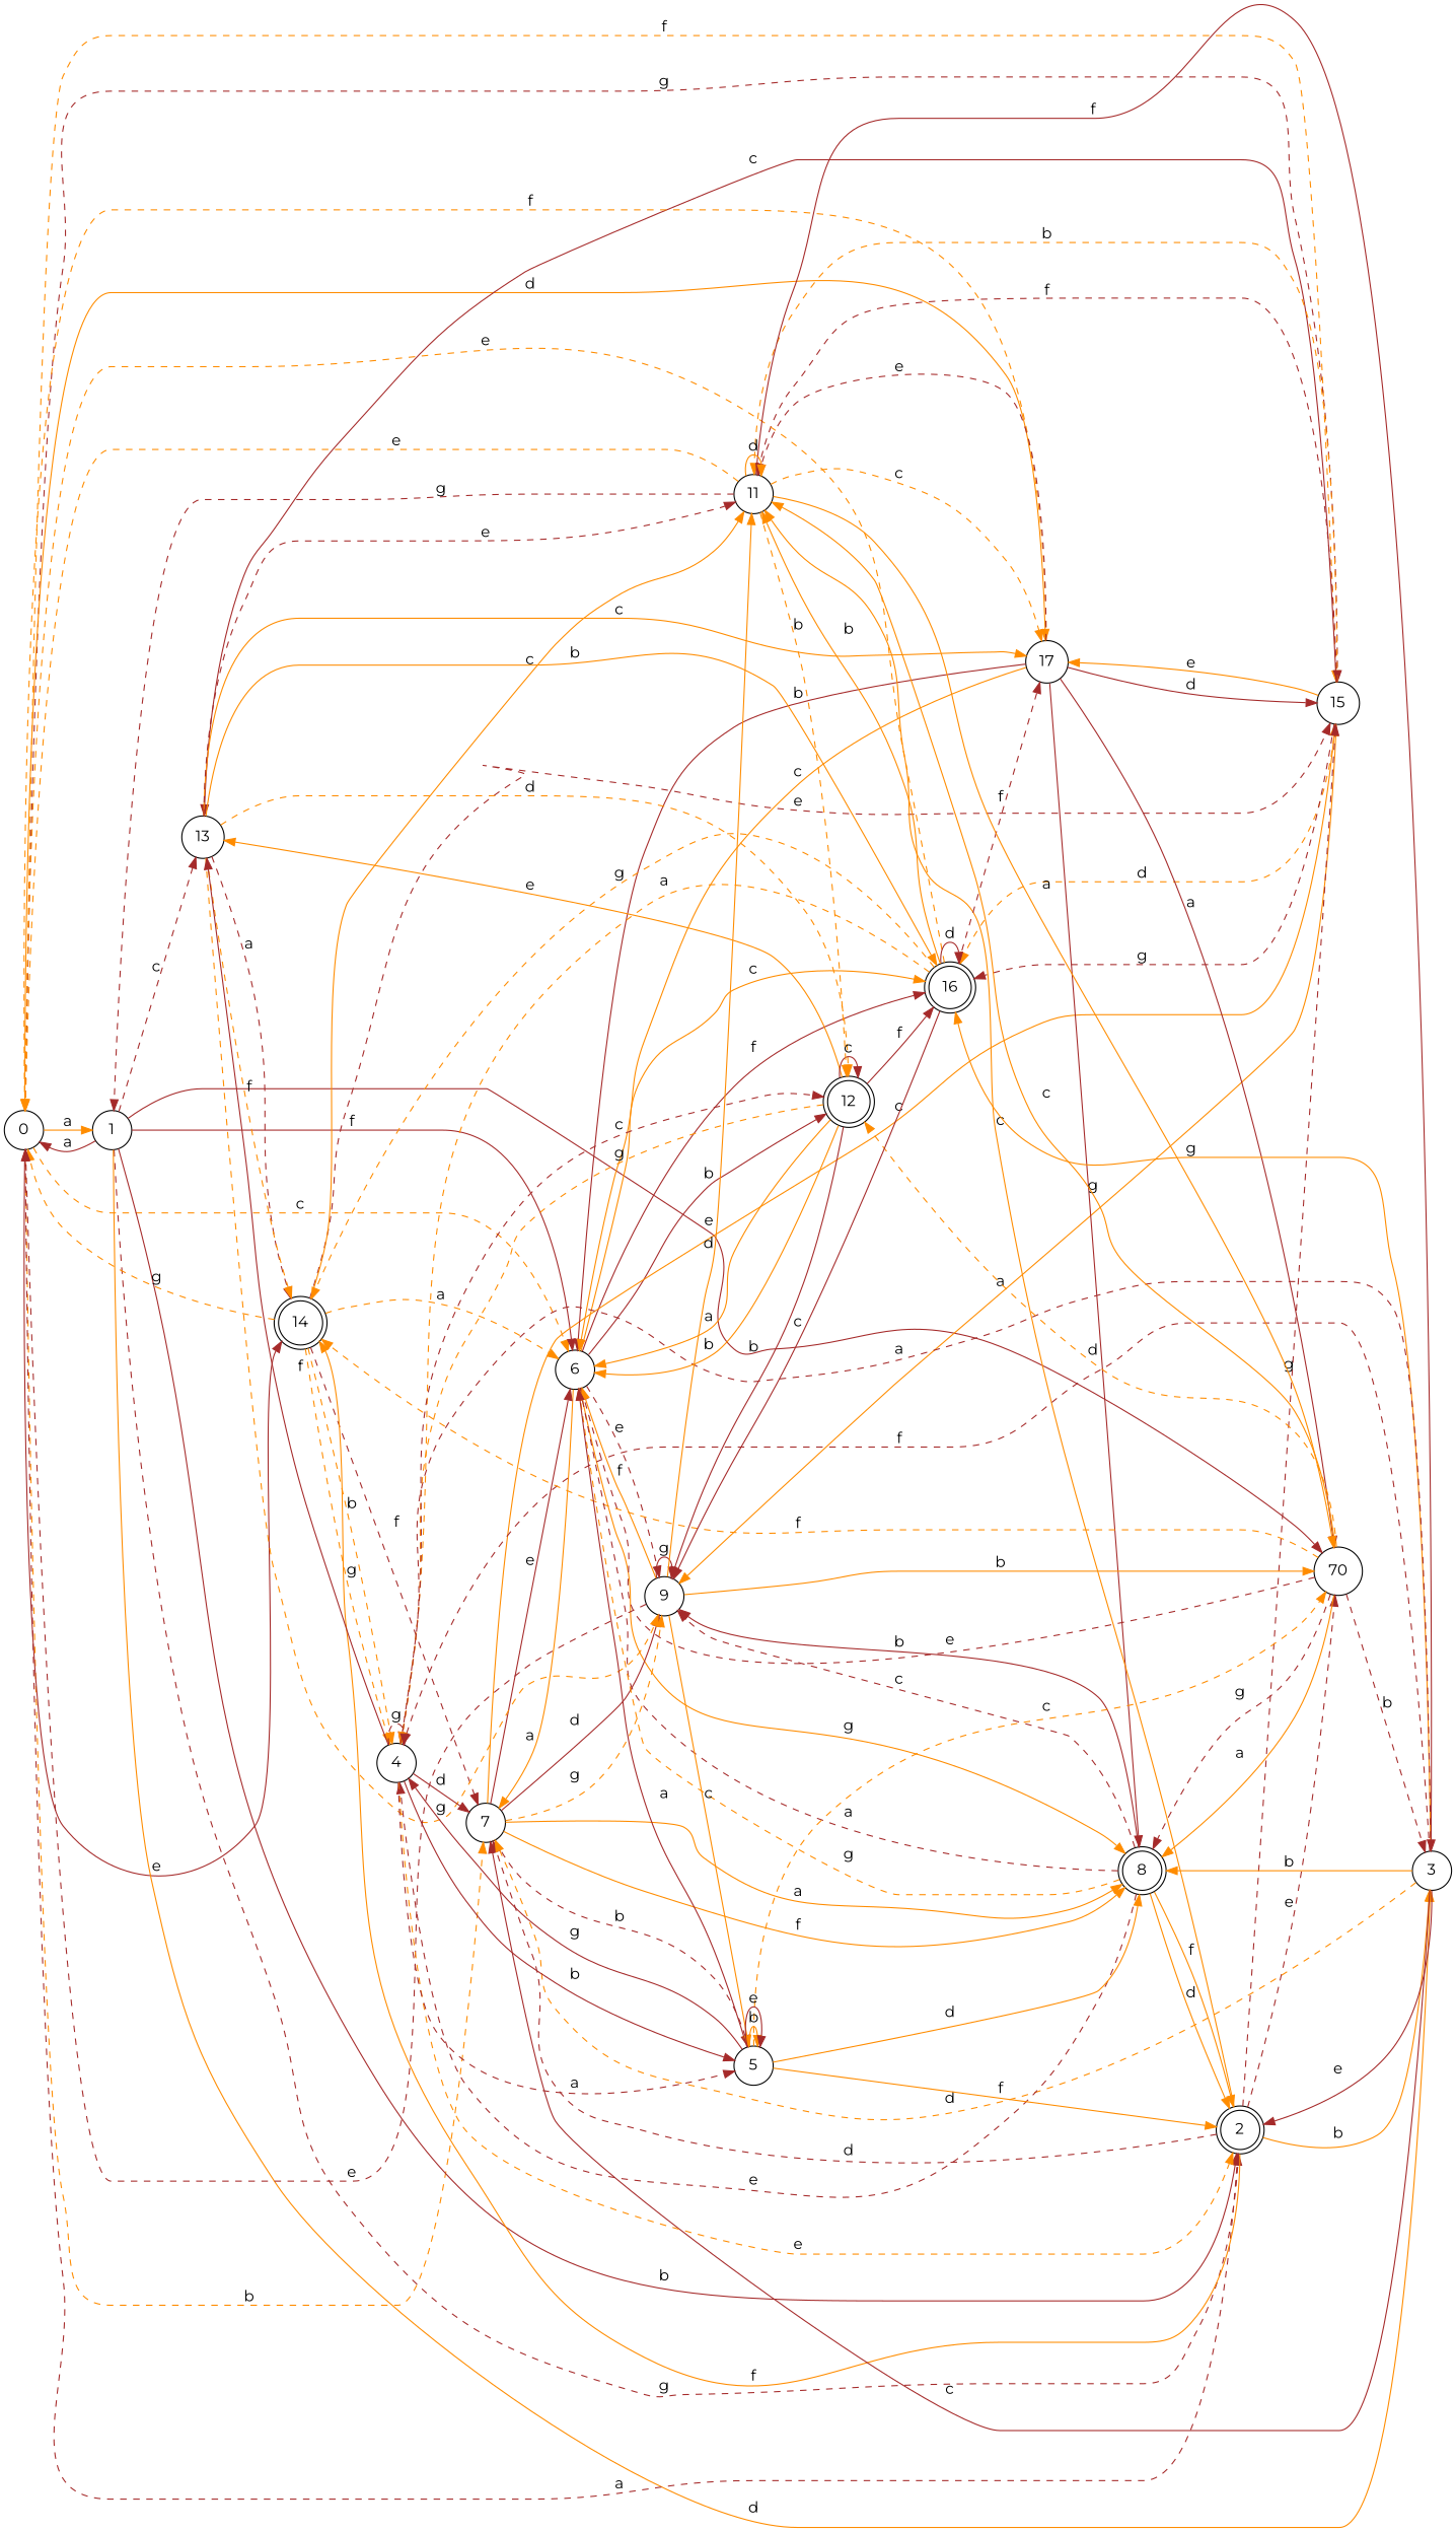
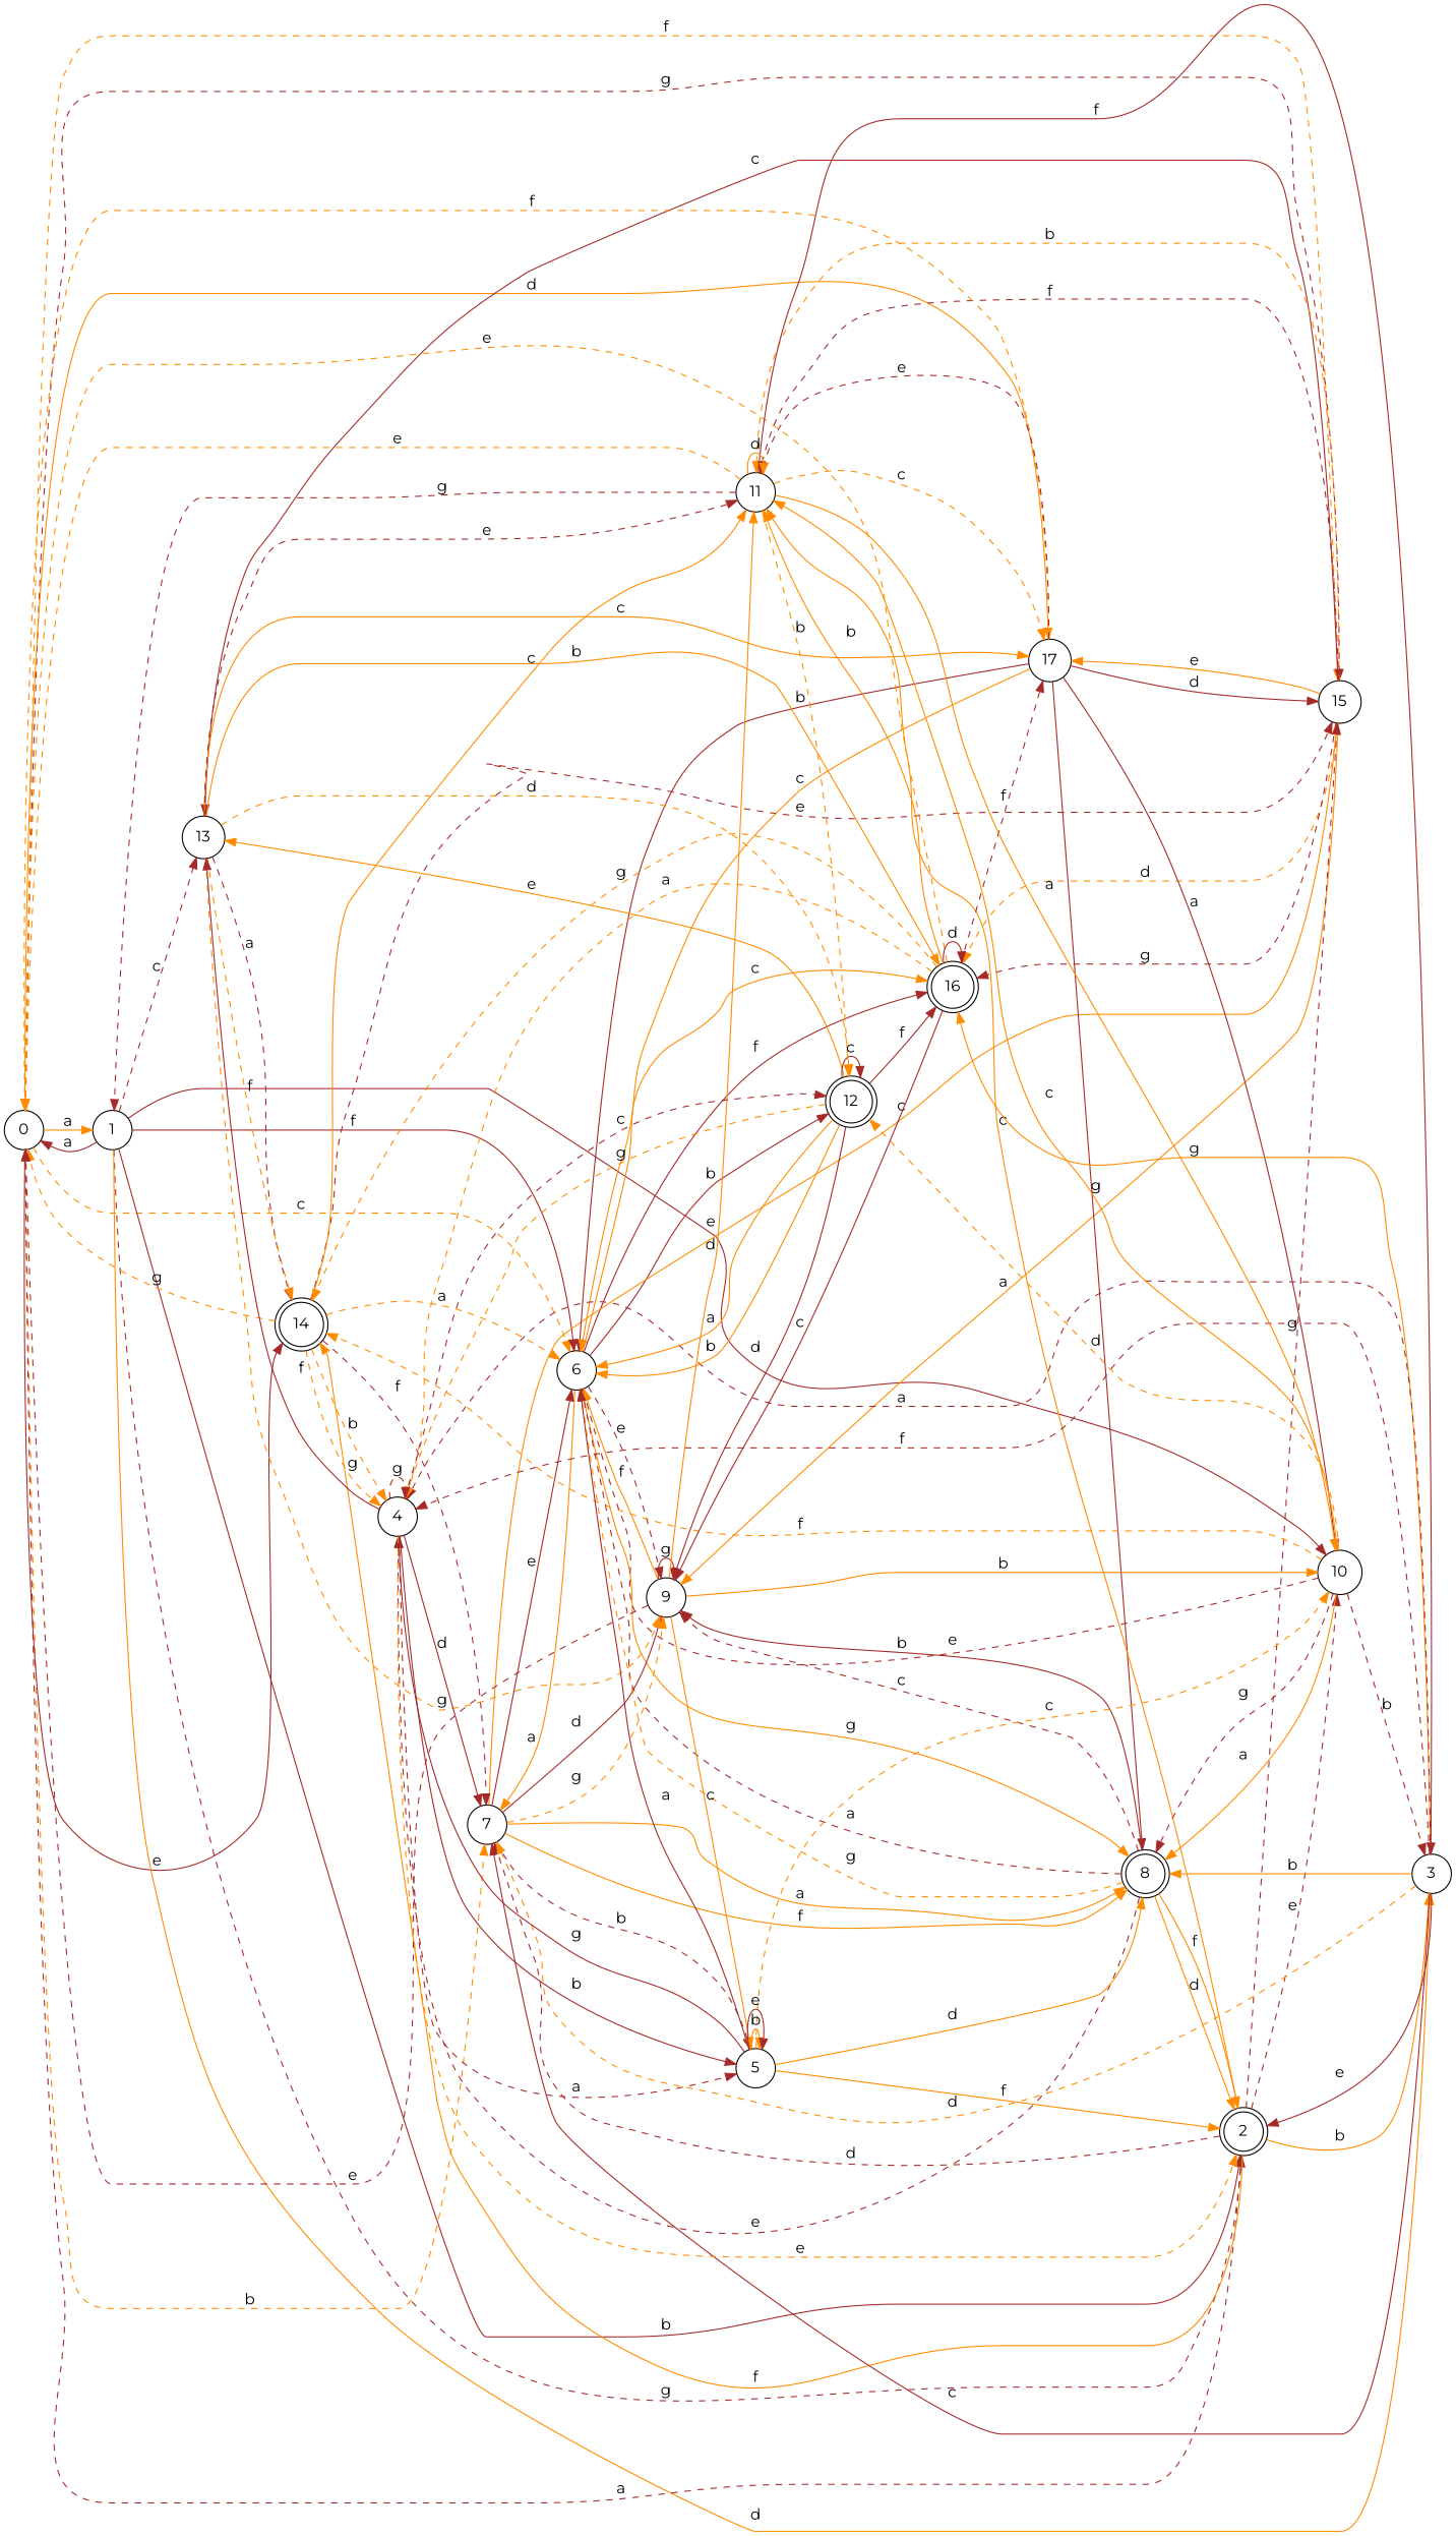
  digraph {
    fontname=Montserrat
    rankdir=LR
    node [color=black fillcolor=white fontname=Montserrat shape=circle style=filled]
    edge [color=darkorange fontname=Montserrat style=solid]
    n1 [label=0]
    n2 [label=1]
    n3 [label=6]
    n4 [label=7]
    n5 [label=14 shape=doublecircle style="rounded,filled"]
    n6 [label=15]
    n7 [label=17]
    n8 [label=2 shape=doublecircle style="rounded,filled"]
    n9 [label=3]
-   n10 [label=70]
+   n10 [label=10]
    n11 [label=13]
    n12 [label=8 shape=doublecircle style="rounded,filled"]
    n13 [label=16 shape=doublecircle style="rounded,filled"]
    n14 [label=12 shape=doublecircle style="rounded,filled"]
    n15 [label=9]
    n16 [label=5]
    n17 [label=11]
    n18 [label=4]
    n1 -> n2 [label=a]
    n1 -> n3 [label=c style=dashed]
    n1 -> n4 [label=b style=dashed]
    n1 -> n5 [color=brown label=e]
    n1 -> n6 [label=f style=dashed]
    n1 -> n6 [color=brown label=g style=dashed]
    n1 -> n7 [label=d]
    n2 -> n1 [color=brown label=a]
    n2 -> n3 [color=brown label=f]
    n2 -> n8 [color=brown label=b]
    n2 -> n8 [color=brown label=g style=dashed]
    n2 -> n9 [label=d]
    n2 -> n10 [color=brown label=e]
    n2 -> n11 [color=brown label=c style=dashed]
    n3 -> n4 [label=a]
    n3 -> n12 [label=g]
    n3 -> n13 [label=c]
    n3 -> n13 [color=brown label=f]
    n3 -> n14 [color=brown label=b]
    n3 -> n15 [color=brown label=e style=dashed]
    n4 -> n3 [color=brown label=e]
    n4 -> n6 [label=c]
    n4 -> n12 [label=a]
    n4 -> n12 [label=f]
    n4 -> n15 [color=brown label=d]
    n4 -> n15 [label=g style=dashed]
    n4 -> n16 [color=brown label=b style=dashed]
    n5 -> n1 [label=g style=dashed]
    n5 -> n3 [label=a style=dashed]
    n5 -> n4 [color=brown label=f style=dashed]
    n5 -> n6 [color=brown label=e style=dashed]
    n5 -> n17 [label=c]
    n5 -> n18 [label=b style=dashed]
    n5 -> n18 [label=g style=dashed]
    n6 -> n7 [label=e]
    n6 -> n11 [color=brown label=c]
    n6 -> n13 [label=d style=dashed]
    n6 -> n13 [color=brown label=g style=dashed]
    n6 -> n15 [label=a]
    n6 -> n17 [label=b style=dashed]
    n6 -> n17 [color=brown label=f style=dashed]
    n7 -> n1 [label=f style=dashed]
    n7 -> n3 [color=brown label=b]
    n7 -> n3 [label=c]
    n7 -> n6 [color=brown label=d]
    n7 -> n10 [color=brown label=a]
    n7 -> n12 [color=brown label=g]
    n7 -> n17 [color=brown label=e style=dashed]
    n8 -> n1 [color=brown label=a style=dashed]
    n8 -> n4 [color=brown label=d style=dashed]
    n8 -> n5 [label=f]
    n8 -> n6 [color=brown label=g style=dashed]
    n8 -> n9 [label=b]
    n8 -> n10 [color=brown label=e style=dashed]
    n8 -> n17 [label=c]
    n9 -> n4 [color=brown label=c]
    n9 -> n4 [label=d style=dashed]
    n9 -> n8 [color=brown label=e]
    n9 -> n12 [label=b]
    n9 -> n13 [label=g]
    n9 -> n18 [color=brown label=a style=dashed]
    n9 -> n18 [color=brown label=f style=dashed]
    n10 -> n3 [color=brown label=e style=dashed]
    n10 -> n5 [label=f style=dashed]
    n10 -> n9 [color=brown label=b style=dashed]
    n10 -> n12 [label=a]
    n10 -> n12 [color=brown label=g style=dashed]
    n10 -> n14 [label=d style=dashed]
    n10 -> n17 [label=c]
    n11 -> n5 [color=brown label=a style=dashed]
    n11 -> n5 [label=f style=dashed]
    n11 -> n7 [label=c]
    n11 -> n13 [label=b]
    n11 -> n14 [label=d style=dashed]
    n11 -> n15 [label=g style=dashed]
    n11 -> n17 [color=brown label=e style=dashed]
    n12 -> n3 [color=brown label=a style=dashed]
    n12 -> n3 [label=g style=dashed]
    n12 -> n8 [label=d]
    n12 -> n8 [label=f]
    n12 -> n15 [color=brown label=b]
    n12 -> n15 [color=brown label=c style=dashed]
    n12 -> n18 [color=brown label=e style=dashed]
    n13 -> n1 [label=e style=dashed]
    n13 -> n5 [label=g style=dashed]
    n13 -> n7 [color=brown label=f style=dashed]
    n13 -> n13 [color=brown label=d]
    n13 -> n15 [color=brown label=c]
    n13 -> n17 [label=b]
    n13 -> n18 [label=a style=dashed]
    n14 -> n3 [label=a]
    n14 -> n3 [label=b]
    n14 -> n11 [label=e]
    n14 -> n13 [color=brown label=f]
    n14 -> n14 [color=brown label=c]
-   n14 -> n15 [color=brown label=b]
+   n14 -> n15 [color=brown label=d]
    n14 -> n18 [label=g style=dashed]
    n15 -> n1 [color=brown label=e style=dashed]
    n15 -> n3 [label=f]
    n15 -> n10 [label=b]
    n15 -> n15 [color=brown label=g]
    n15 -> n16 [label=c]
    n15 -> n17 [label=d]
    n16 -> n3 [color=brown label=a]
    n16 -> n8 [label=f]
    n16 -> n10 [label=c style=dashed]
    n16 -> n12 [label=d]
    n16 -> n16 [label=b]
    n16 -> n16 [color=brown label=e]
    n16 -> n18 [color=brown label=g]
    n17 -> n1 [label=e style=dashed]
    n17 -> n2 [color=brown label=g style=dashed]
    n17 -> n7 [label=c style=dashed]
    n17 -> n9 [color=brown label=f]
    n17 -> n10 [label=a]
    n17 -> n14 [label=b style=dashed]
    n17 -> n17 [label=d]
    n18 -> n4 [color=brown label=d]
    n18 -> n8 [label=e style=dashed]
    n18 -> n11 [color=brown label=f]
    n18 -> n14 [color=brown label=c style=dashed]
    n18 -> n16 [color=brown label=a style=dashed]
    n18 -> n16 [color=brown label=b]
    n18 -> n18 [color=brown label=g style=dashed]
  }
